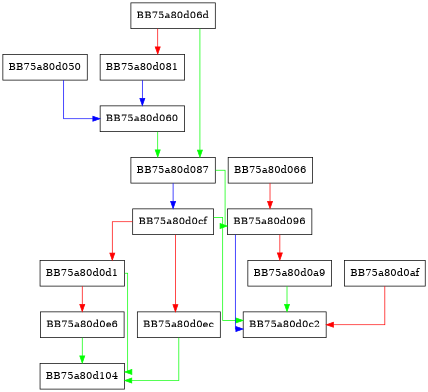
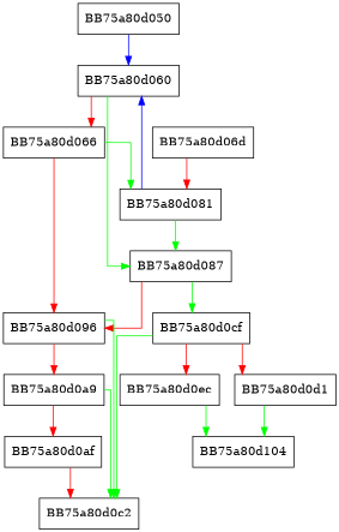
  digraph {
    splines=ortho
    node [shape=box]
    edge [color=green]
    BB75a80d050
    BB75a80d060
    BB75a80d087
    BB75a80d066
    BB75a80d0cf
    BB75a80d096
    BB75a80d081
    BB75a80d0c2
    n9 [label=BB75a80d0d1]
    BB75a80d0ec
    BB75a80d0a9
    BB75a80d06d
    BB75a80d104
-   BB75a80d0e6
    BB75a80d0af
    BB75a80d050 -> BB75a80d060 [color=blue]
    BB75a80d060 -> BB75a80d087
-   BB75a80d087 -> BB75a80d0cf [color=blue]
-   BB75a80d087 -> BB75a80d096
+   BB75a80d060 -> BB75a80d066 [color=red]
+   BB75a80d087 -> BB75a80d0cf
+   BB75a80d087 -> BB75a80d096 [color=red]
    BB75a80d066 -> BB75a80d096 [color=red]
+   BB75a80d066 -> BB75a80d081
    BB75a80d0cf -> BB75a80d0c2
    BB75a80d0cf -> n9 [color=red]
    BB75a80d0cf -> BB75a80d0ec [color=red]
-   BB75a80d096 -> BB75a80d0c2 [color=blue]
+   BB75a80d096 -> BB75a80d0c2
    BB75a80d096 -> BB75a80d0a9 [color=red]
    BB75a80d081 -> BB75a80d060 [color=blue]
    n9 -> BB75a80d104
-   n9 -> BB75a80d0e6 [color=red]
    BB75a80d0ec -> BB75a80d104
    BB75a80d0a9 -> BB75a80d0c2
-   BB75a80d06d -> BB75a80d087
+   BB75a80d0a9 -> BB75a80d0af [color=red]
+   BB75a80d081 -> BB75a80d087
    BB75a80d06d -> BB75a80d081 [color=red]
-   BB75a80d0e6 -> BB75a80d104
    BB75a80d0af -> BB75a80d0c2 [color=red]
  }
